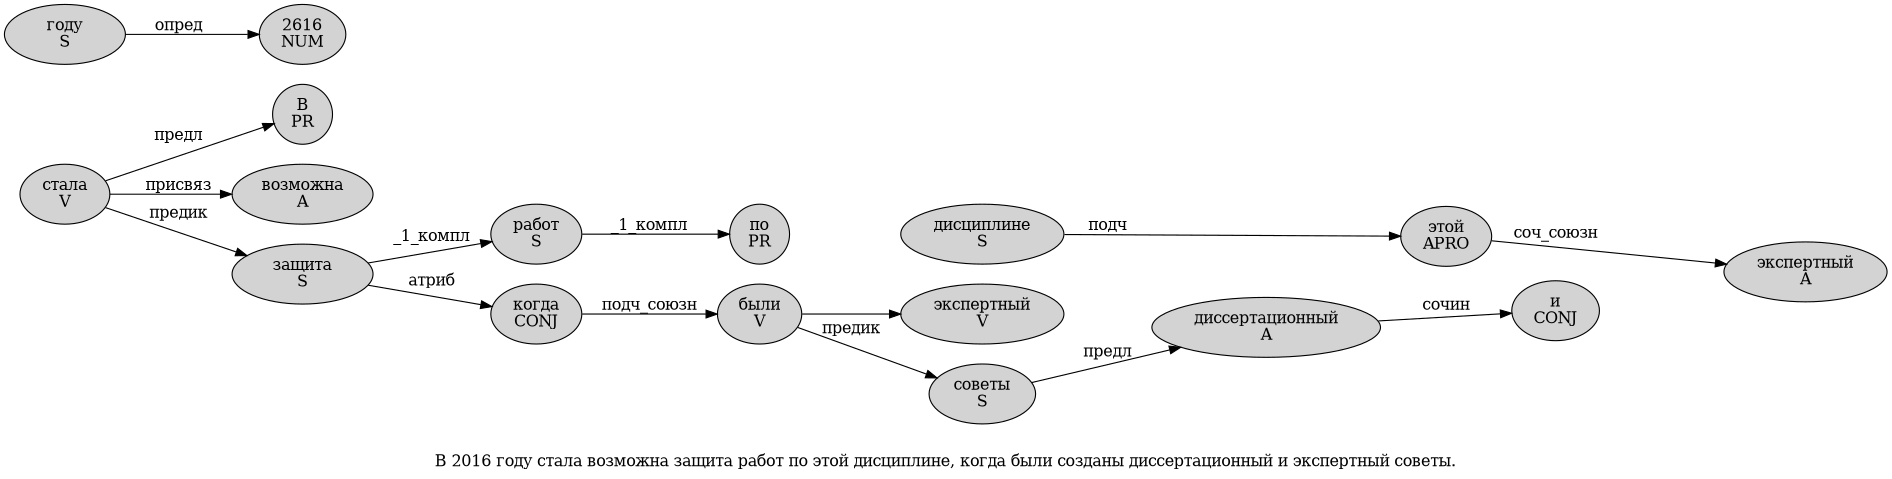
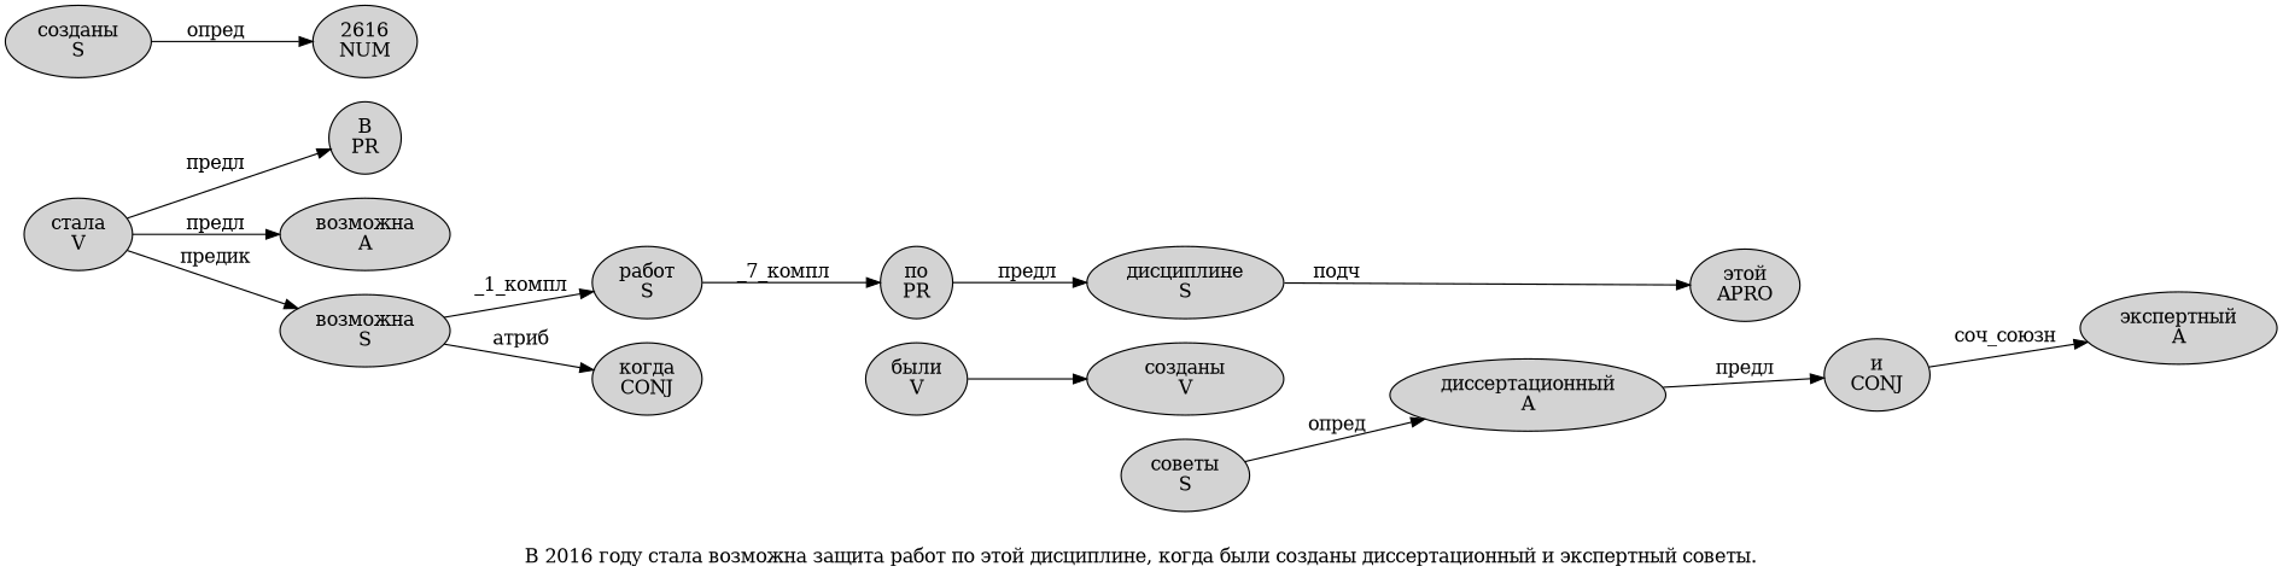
  digraph {
    label="В 2016 году стала возможна защита работ по этой дисциплине, когда были созданы диссертационный и экспертный советы."
    rankdir=LR
    node [fillcolor=lightgray penwidth=1 shape=ellipse style=filled]
    n1 [label="В\nPR"]
-   n2 [label="году\nS"]
+   n2 [label="созданы\nS"]
    n3 [label="2616\nNUM"]
    n4 [label="стала\nV"]
    n5 [label="возможна\nA"]
-   n6 [label="защита\nS"]
+   n6 [label="возможна\nS"]
    n7 [label="работ\nS"]
    n8 [label="когда\nCONJ"]
    n9 [label="по\nPR"]
    n10 [label="были\nV"]
    n11 [label="дисциплине\nS"]
    n12 [label="этой\nAPRO"]
-   n13 [label="экспертный\nV"]
+   n13 [label="созданы\nV"]
    n14 [label="советы\nS"]
    n15 [label="диссертационный\nA"]
    n16 [label="и\nCONJ"]
    n17 [label="экспертный\nA"]
    n2 -> n3 [label="опред"]
    n4 -> n1 [label="предл"]
-   n4 -> n5 [label="присвяз"]
+   n4 -> n5 [label="предл"]
    n4 -> n6 [label="предик"]
    n6 -> n7 [label="_1_компл"]
    n6 -> n8 [label="атриб"]
-   n7 -> n9 [label="_1_компл"]
-   n8 -> n10 [label="подч_союзн"]
+   n7 -> n9 [label="_7_компл"]
+   n9 -> n11 [label="предл"]
    n10 -> n13
-   n10 -> n14 [label="предик"]
    n11 -> n12 [label="подч"]
-   n14 -> n15 [label="предл"]
-   n15 -> n16 [label="сочин"]
-   n12 -> n17 [label="соч_союзн"]
+   n14 -> n15 [label="опред"]
+   n15 -> n16 [label="предл"]
+   n16 -> n17 [label="соч_союзн"]
  }
